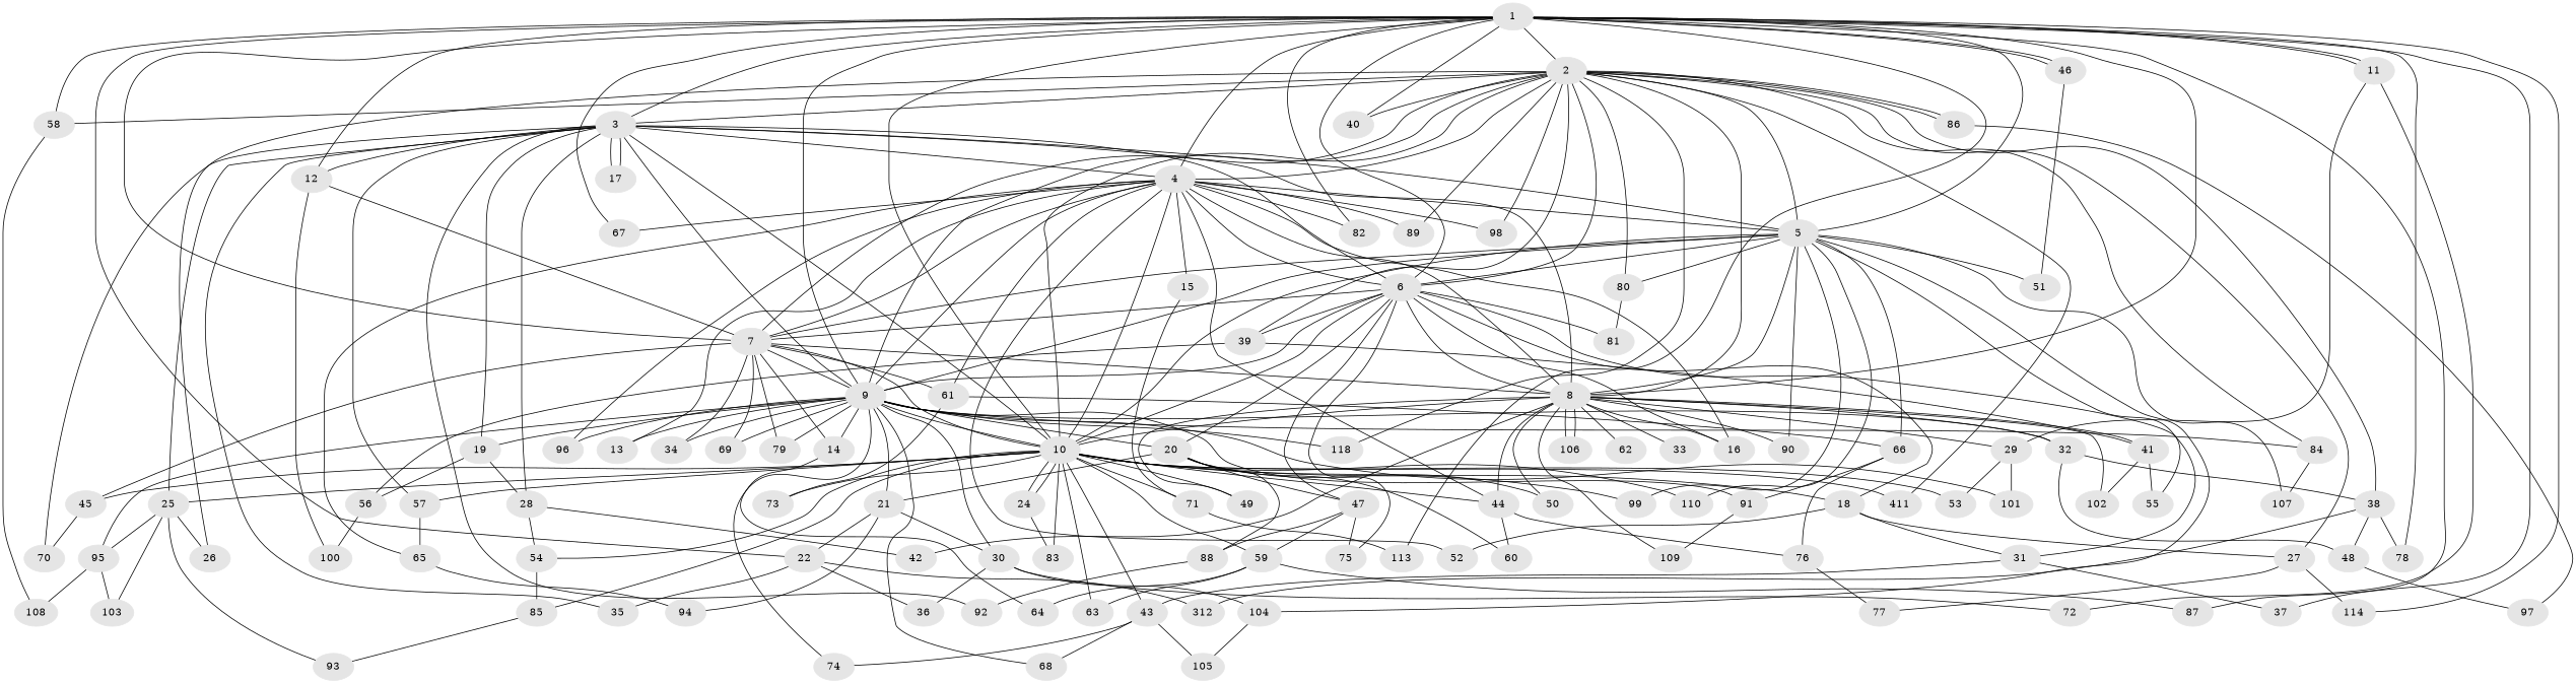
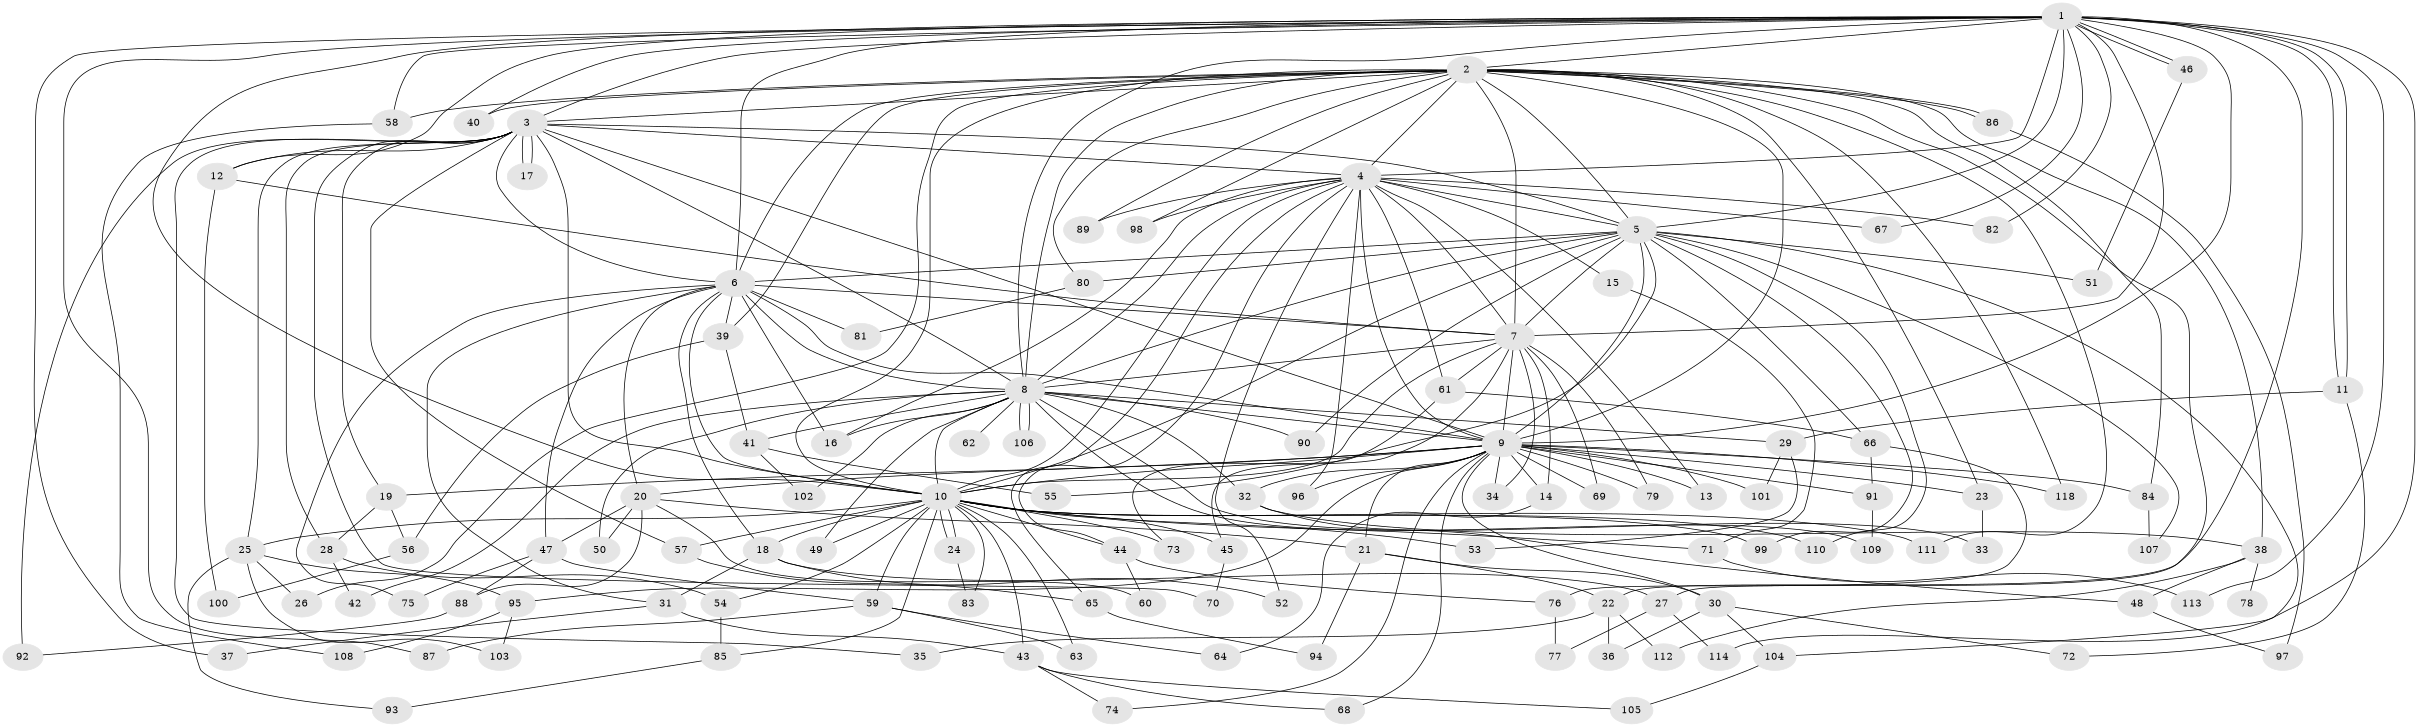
  graph {
    node [color=gray90 style=filled]
    1
    2
    3
    4
    5
    6
    7
    8
    9
    10
    11
    12
    22
    37
    40
    46
    58
    67
    78
    82
    87
    113
    114
+   23
    26
    27
    38
    39
    80
    84
    86
    89
    98
-   111 [label=411]
+   111
    n35 [label=118]
    17
    19
    25
    28
    35
    57
    70
    92
    15
    13
    44
    52
    61
    65
    96
    16
    51
    55
    66
    90
    99
    104
    107
    110
    18
    20
    31
    47
    75
    81
    14
    34
    45
    69
    79
    62
    29
    32
    33
    41
    42
    49
    50
    102
    106
    109
    21
    30
    68
    74
    91
    95
    101
    24
    43
    53
    54
    59
    63
    71
    73
    83
    85
    72
    100
    36
-   112 [label=312]
+   112
    108
    77
    48
    56
    97
    93
    103
    60
    76
    94
    105
    88
    64
    1 -- 2
    1 -- 3
    1 -- 4
    1 -- 5
    1 -- 6
    1 -- 7
    1 -- 8
    1 -- 9
    1 -- 10
    1 -- 11
    1 -- 11
    1 -- 12
    1 -- 22
    1 -- 37
    1 -- 40
    1 -- 46
    1 -- 46
    1 -- 58
    1 -- 67
-   1 -- 78
    1 -- 82
    1 -- 87
    1 -- 113
    1 -- 114
    2 -- 3
    2 -- 4
    2 -- 5
    2 -- 6
    2 -- 7
    2 -- 8
    2 -- 9
    2 -- 10
    2 -- 40
    2 -- 58
+   2 -- 23
    2 -- 26
    2 -- 27
    2 -- 38
    2 -- 39
    2 -- 80
    2 -- 84
    2 -- 86
    2 -- 86
    2 -- 89
    2 -- 98
    2 -- 111
    2 -- n35
    3 -- 4
    3 -- 5
    3 -- 6
    3 -- 8
    3 -- 9
    3 -- 10
    3 -- 12
    3 -- 17
    3 -- 17
    3 -- 19
    3 -- 25
    3 -- 28
    3 -- 35
    3 -- 57
    3 -- 70
    3 -- 92
    4 -- 5
-   4 -- 6
    4 -- 7
    4 -- 8
    4 -- 9
    4 -- 10
    4 -- 67
    4 -- 82
    4 -- 89
    4 -- 98
    4 -- 15
    4 -- 13
    4 -- 44
    4 -- 52
    4 -- 61
    4 -- 65
    4 -- 96
    4 -- 16
    5 -- 6
    5 -- 7
    5 -- 8
    5 -- 9
    5 -- 10
    5 -- 80
    5 -- 51
    5 -- 55
    5 -- 66
    5 -- 90
    5 -- 99
    5 -- 104
    5 -- 107
    5 -- 110
    6 -- 7
    6 -- 8
    6 -- 9
    6 -- 10
    6 -- 39
    6 -- 16
    6 -- 18
    6 -- 20
    6 -- 31
    6 -- 47
    6 -- 75
    6 -- 81
    7 -- 8
    7 -- 9
    7 -- 10
    7 -- 61
    7 -- 14
    7 -- 34
    7 -- 45
    7 -- 69
    7 -- 79
-   8 -- 44
+   8 -- 9
    8 -- 10
    8 -- 16
    8 -- 90
    8 -- 62
    8 -- 29
    8 -- 32
    8 -- 33
    8 -- 41
    8 -- 42
    8 -- 49
    8 -- 50
    8 -- 102
    8 -- 106
    8 -- 106
    8 -- 109
    9 -- 10
+   9 -- 23
    9 -- 84
    9 -- n35
    9 -- 19
    9 -- 13
    9 -- 96
    9 -- 20
    9 -- 14
    9 -- 34
    9 -- 69
    9 -- 79
    9 -- 32
    9 -- 21
    9 -- 30
    9 -- 68
    9 -- 74
    9 -- 91
    9 -- 95
    9 -- 101
    10 -- 111
    10 -- 25
    10 -- 57
    10 -- 44
    10 -- 99
    10 -- 110
    10 -- 18
    10 -- 45
    10 -- 49
    10 -- 24
    10 -- 24
    10 -- 43
    10 -- 53
    10 -- 54
    10 -- 59
    10 -- 63
    10 -- 71
    10 -- 73
    10 -- 83
    10 -- 85
    11 -- 29
    11 -- 72
    12 -- 7
    12 -- 100
    22 -- 35
    22 -- 36
    22 -- 112
    46 -- 51
    58 -- 108
+   23 -- 33
    27 -- 114
    27 -- 77
    38 -- 78
    38 -- 112
    38 -- 48
    39 -- 41
    39 -- 56
    80 -- 81
    84 -- 107
    86 -- 97
    19 -- 28
    19 -- 56
    25 -- 26
    25 -- 95
    25 -- 93
    25 -- 103
    28 -- 42
    28 -- 54
    57 -- 65
    15 -- 71
    44 -- 60
    44 -- 76
    61 -- 66
    61 -- 73
    65 -- 94
    66 -- 91
    66 -- 76
    104 -- 105
    18 -- 27
    18 -- 52
    18 -- 31
    20 -- 47
    20 -- 50
    20 -- 21
    20 -- 60
    20 -- 88
    31 -- 37
    31 -- 43
    47 -- 75
    47 -- 59
    47 -- 88
    14 -- 64
    45 -- 70
    29 -- 101
    29 -- 53
    32 -- 38
    32 -- 48
    41 -- 55
    41 -- 102
    21 -- 22
    21 -- 30
    21 -- 94
    30 -- 104
    30 -- 72
    30 -- 36
    91 -- 109
    95 -- 108
    95 -- 103
    24 -- 83
    43 -- 68
    43 -- 74
    43 -- 105
    54 -- 85
    59 -- 87
    59 -- 63
    59 -- 64
    71 -- 113
    85 -- 93
    48 -- 97
    56 -- 100
    76 -- 77
    88 -- 92
  }
